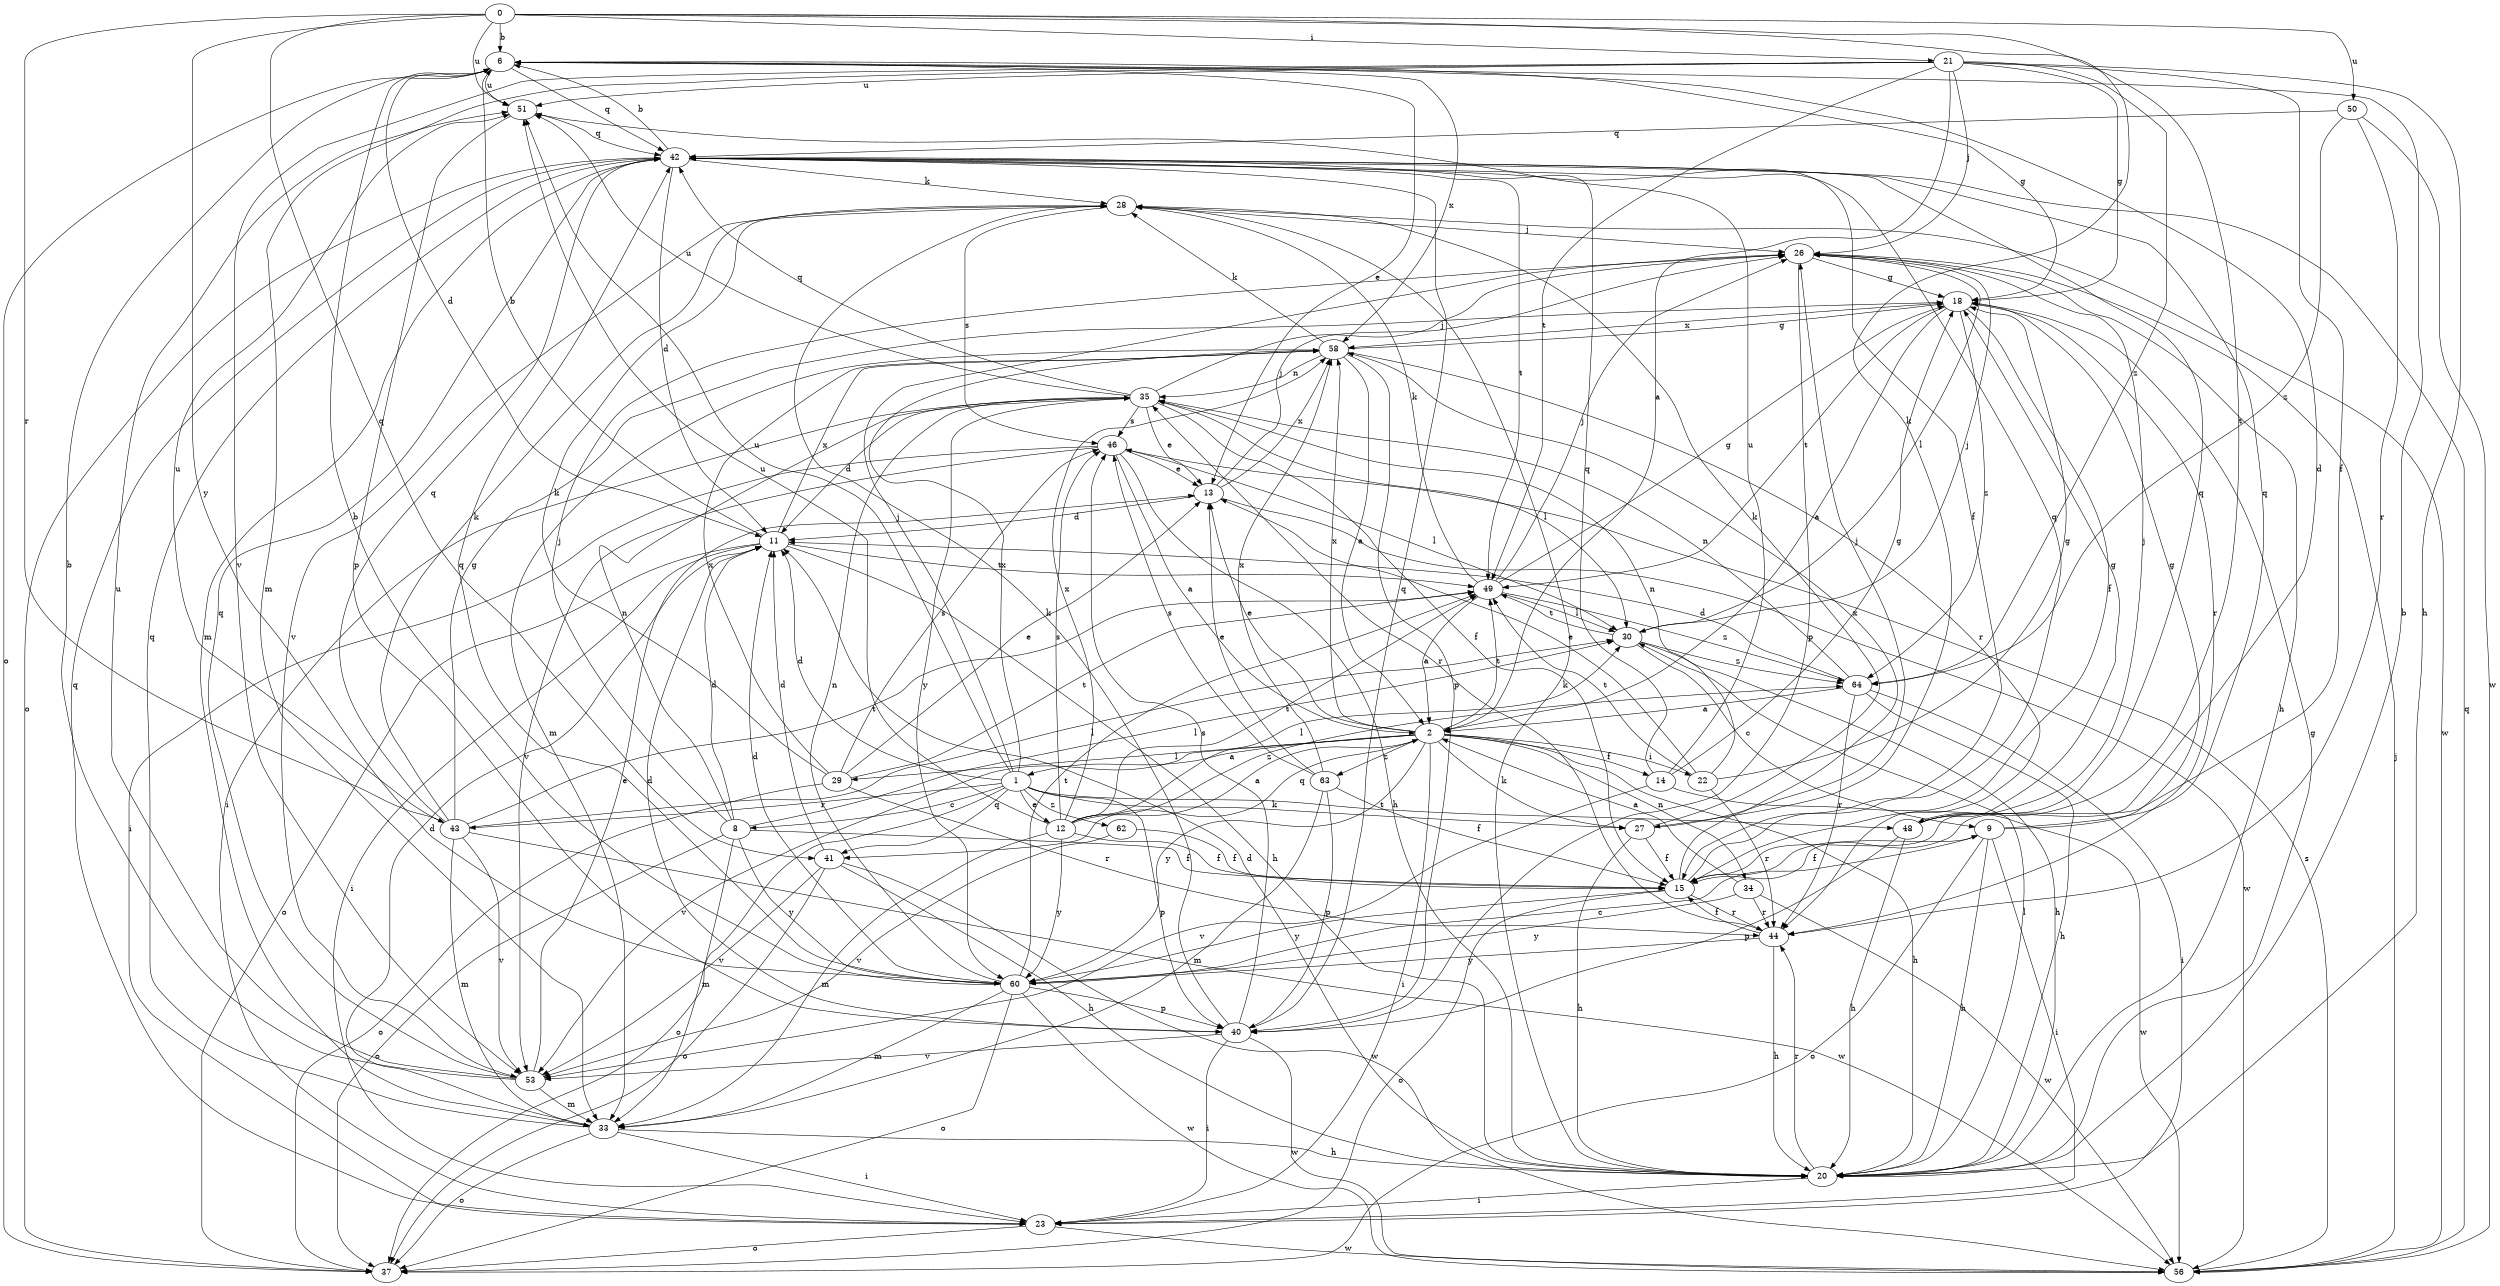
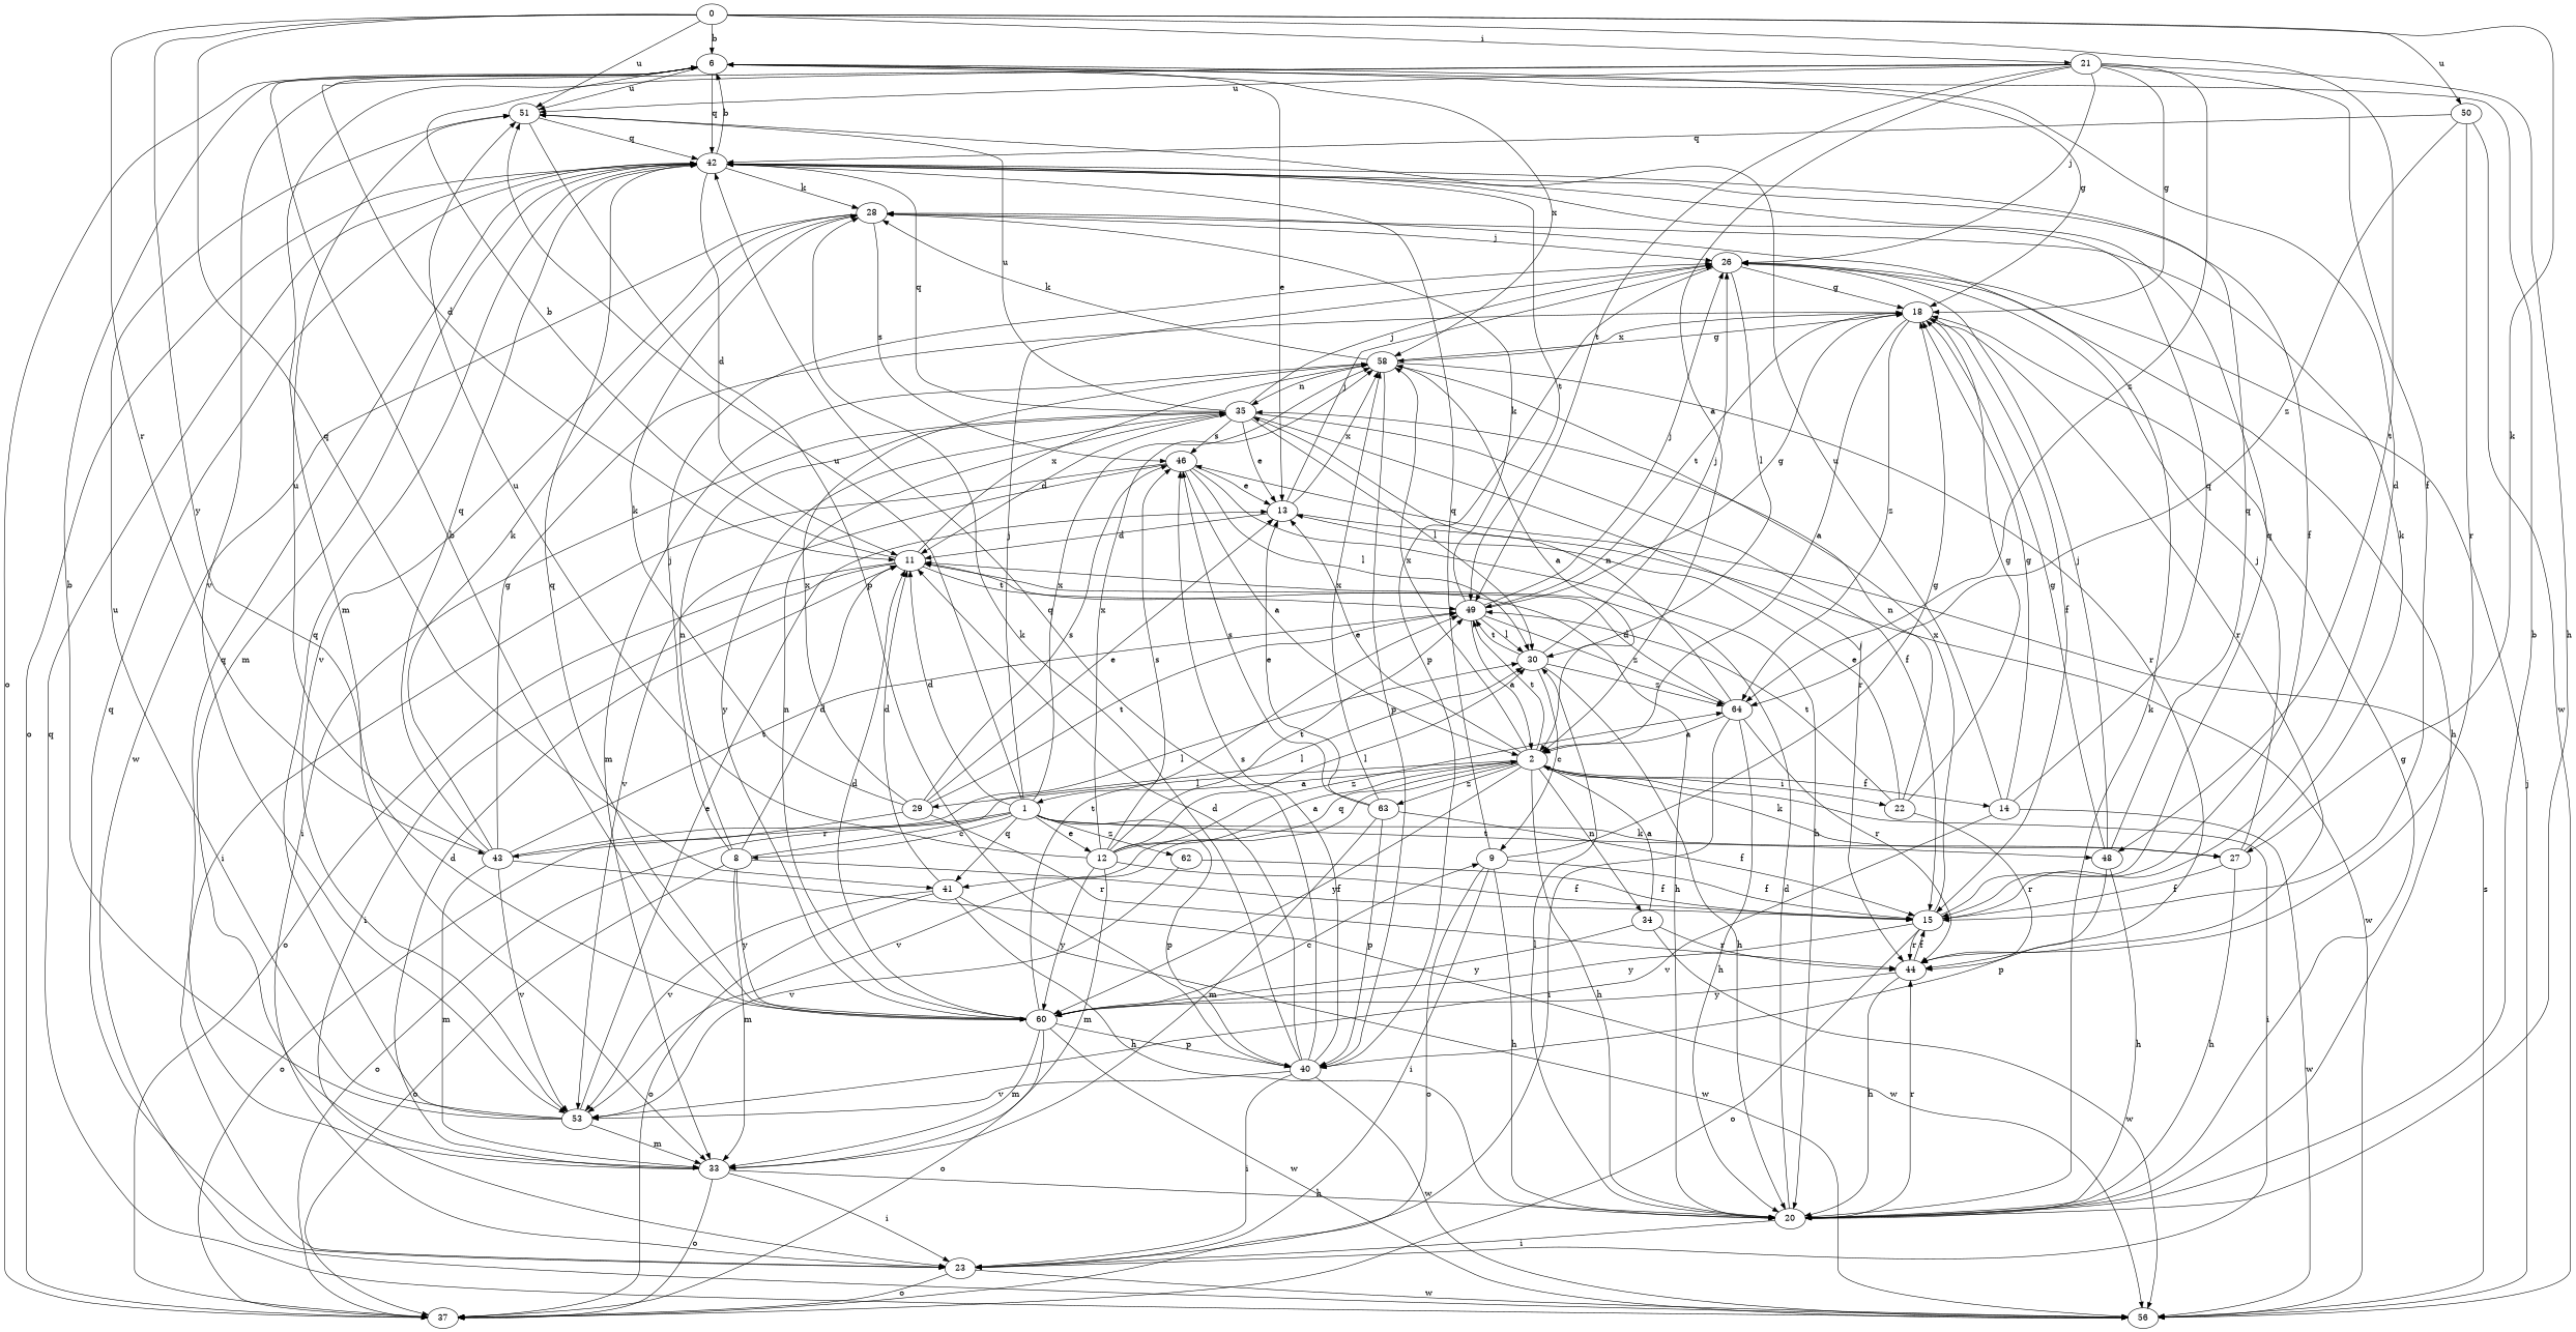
  strict digraph {
    0
    6
    21
    27
    41
    43
    48
    50
    51
    60
    11
    37
    58
    13
    18
    42
    26
    2
    20
    49
    53
    15
    33
    64
    28
    56
    30
    40
    44
    35
    9
    1
    8
    12
    62
    23
    46
    14
    22
    29
    34
    63
    0 -> 6 [label=b]
    0 -> 21 [label=i]
    0 -> 27 [label=k]
    0 -> 41 [label=q]
    0 -> 43 [label=r]
    0 -> 48 [label=t]
    0 -> 50 [label=u]
    0 -> 51 [label=u]
    0 -> 60 [label=y]
    6 -> 51 [label=u]
    6 -> 11 [label=d]
    6 -> 37 [label=o]
    6 -> 58 [label=x]
    6 -> 13 [label=e]
    6 -> 18 [label=g]
    6 -> 42 [label=q]
    21 -> 51 [label=u]
    21 -> 18 [label=g]
    21 -> 26 [label=j]
    21 -> 2 [label=a]
    21 -> 20 [label=h]
    21 -> 49 [label=t]
    21 -> 53 [label=v]
    21 -> 15 [label=f]
    21 -> 33 [label=m]
    21 -> 64 [label=z]
    27 -> 26 [label=j]
    27 -> 20 [label=h]
    27 -> 15 [label=f]
    27 -> 28 [label=k]
    41 -> 11 [label=d]
    41 -> 37 [label=o]
    41 -> 20 [label=h]
    41 -> 53 [label=v]
    41 -> 56 [label=w]
    43 -> 51 [label=u]
    43 -> 18 [label=g]
    43 -> 42 [label=q]
    43 -> 49 [label=t]
    43 -> 53 [label=v]
    43 -> 33 [label=m]
    43 -> 28 [label=k]
    43 -> 56 [label=w]
    43 -> 30 [label=l]
    48 -> 18 [label=g]
    48 -> 42 [label=q]
    48 -> 26 [label=j]
    48 -> 20 [label=h]
    48 -> 40 [label=p]
    50 -> 42 [label=q]
    50 -> 64 [label=z]
    50 -> 56 [label=w]
    50 -> 44 [label=r]
    51 -> 42 [label=q]
    51 -> 40 [label=p]
    60 -> 6 [label=b]
    60 -> 11 [label=d]
    60 -> 37 [label=o]
    60 -> 42 [label=q]
    60 -> 49 [label=t]
    60 -> 33 [label=m]
    60 -> 56 [label=w]
    60 -> 40 [label=p]
    60 -> 35 [label=n]
    60 -> 9 [label=c]
    11 -> 6 [label=b]
    11 -> 37 [label=o]
    11 -> 58 [label=x]
    11 -> 20 [label=h]
    11 -> 49 [label=t]
    11 -> 23 [label=i]
    58 -> 18 [label=g]
    58 -> 2 [label=a]
    58 -> 33 [label=m]
    58 -> 28 [label=k]
    58 -> 40 [label=p]
    58 -> 44 [label=r]
    58 -> 35 [label=n]
    13 -> 11 [label=d]
    13 -> 58 [label=x]
    13 -> 26 [label=j]
    13 -> 56 [label=w]
    18 -> 58 [label=x]
    18 -> 2 [label=a]
    18 -> 49 [label=t]
    18 -> 15 [label=f]
    18 -> 64 [label=z]
    18 -> 44 [label=r]
    42 -> 6 [label=b]
    42 -> 11 [label=d]
    42 -> 37 [label=o]
    42 -> 49 [label=t]
    42 -> 15 [label=f]
    42 -> 33 [label=m]
    42 -> 28 [label=k]
    26 -> 18 [label=g]
    26 -> 20 [label=h]
    26 -> 30 [label=l]
    26 -> 40 [label=p]
    2 -> 27 [label=k]
    2 -> 41 [label=q]
    2 -> 60 [label=y]
    2 -> 58 [label=x]
    2 -> 13 [label=e]
    2 -> 20 [label=h]
    2 -> 49 [label=t]
    2 -> 53 [label=v]
    2 -> 1 [label=a]
    2 -> 23 [label=i]
    2 -> 14 [label=f]
    2 -> 22 [label=i]
    2 -> 29 [label=l]
    2 -> 34 [label=n]
    2 -> 63 [label=z]
    20 -> 6 [label=b]
    20 -> 11 [label=d]
    20 -> 18 [label=g]
    20 -> 28 [label=k]
    20 -> 30 [label=l]
    20 -> 44 [label=r]
    20 -> 23 [label=i]
    49 -> 18 [label=g]
    49 -> 26 [label=j]
    49 -> 2 [label=a]
    49 -> 64 [label=z]
    49 -> 28 [label=k]
    49 -> 30 [label=l]
    53 -> 6 [label=b]
    53 -> 51 [label=u]
    53 -> 13 [label=e]
    53 -> 42 [label=q]
    53 -> 33 [label=m]
    15 -> 6 [label=d]
    15 -> 60 [label=y]
    15 -> 37 [label=o]
    15 -> 58 [label=x]
    15 -> 42 [label=q]
    15 -> 44 [label=r]
    33 -> 11 [label=d]
    33 -> 37 [label=o]
    33 -> 42 [label=q]
    33 -> 20 [label=h]
    33 -> 23 [label=i]
    64 -> 11 [label=d]
    64 -> 2 [label=a]
    64 -> 20 [label=h]
    64 -> 44 [label=r]
    64 -> 35 [label=n]
    64 -> 23 [label=i]
    28 -> 26 [label=j]
    28 -> 53 [label=v]
    28 -> 56 [label=w]
    28 -> 46 [label=s]
    56 -> 42 [label=q]
    56 -> 26 [label=j]
    56 -> 46 [label=s]
    30 -> 26 [label=j]
    30 -> 20 [label=h]
    30 -> 49 [label=t]
    30 -> 64 [label=z]
    30 -> 9 [label=c]
    40 -> 11 [label=d]
    40 -> 42 [label=q]
    40 -> 53 [label=v]
    40 -> 28 [label=k]
    40 -> 56 [label=w]
    40 -> 23 [label=i]
    40 -> 46 [label=s]
    44 -> 60 [label=y]
    44 -> 20 [label=h]
    44 -> 15 [label=f]
    35 -> 51 [label=u]
    35 -> 60 [label=y]
    35 -> 11 [label=d]
    35 -> 13 [label=e]
    35 -> 42 [label=q]
    35 -> 26 [label=j]
    35 -> 15 [label=f]
    35 -> 30 [label=l]
-   44 -> 35 [label=r]
+   35 -> 44 [label=r]
    35 -> 23 [label=i]
    35 -> 46 [label=s]
    9 -> 37 [label=o]
    9 -> 18 [label=g]
    9 -> 42 [label=q]
    9 -> 20 [label=h]
    9 -> 15 [label=f]
    9 -> 23 [label=i]
    1 -> 27 [label=k]
    1 -> 41 [label=q]
    1 -> 43 [label=r]
    1 -> 48 [label=t]
    1 -> 51 [label=u]
    1 -> 11 [label=d]
    1 -> 37 [label=o]
    1 -> 58 [label=x]
    1 -> 26 [label=j]
    1 -> 40 [label=p]
    1 -> 8 [label=c]
    1 -> 12 [label=e]
    1 -> 62 [label=z]
    8 -> 60 [label=y]
    8 -> 11 [label=d]
    8 -> 37 [label=o]
    8 -> 26 [label=j]
    8 -> 15 [label=f]
    8 -> 33 [label=m]
    8 -> 30 [label=l]
    8 -> 35 [label=n]
    12 -> 51 [label=u]
    12 -> 60 [label=y]
    12 -> 58 [label=x]
    12 -> 2 [label=a]
    12 -> 49 [label=t]
    12 -> 15 [label=f]
    12 -> 33 [label=m]
    12 -> 64 [label=z]
    12 -> 30 [label=l]
    12 -> 46 [label=s]
    62 -> 53 [label=v]
    62 -> 15 [label=f]
    23 -> 37 [label=o]
    23 -> 42 [label=q]
    23 -> 56 [label=w]
    46 -> 13 [label=e]
    46 -> 2 [label=a]
    46 -> 20 [label=h]
    46 -> 53 [label=v]
    46 -> 30 [label=l]
    46 -> 23 [label=i]
    14 -> 51 [label=u]
    14 -> 18 [label=g]
    14 -> 42 [label=q]
    14 -> 53 [label=v]
    14 -> 56 [label=w]
    22 -> 13 [label=e]
    22 -> 18 [label=g]
    22 -> 49 [label=t]
    22 -> 44 [label=r]
    22 -> 35 [label=n]
    29 -> 37 [label=o]
    29 -> 58 [label=x]
    29 -> 13 [label=e]
    29 -> 49 [label=t]
    29 -> 28 [label=k]
    29 -> 44 [label=r]
    29 -> 46 [label=s]
    34 -> 60 [label=y]
    34 -> 2 [label=a]
    34 -> 56 [label=w]
    34 -> 44 [label=r]
    63 -> 58 [label=x]
    63 -> 13 [label=e]
    63 -> 15 [label=f]
    63 -> 33 [label=m]
    63 -> 40 [label=p]
    63 -> 46 [label=s]
  }
